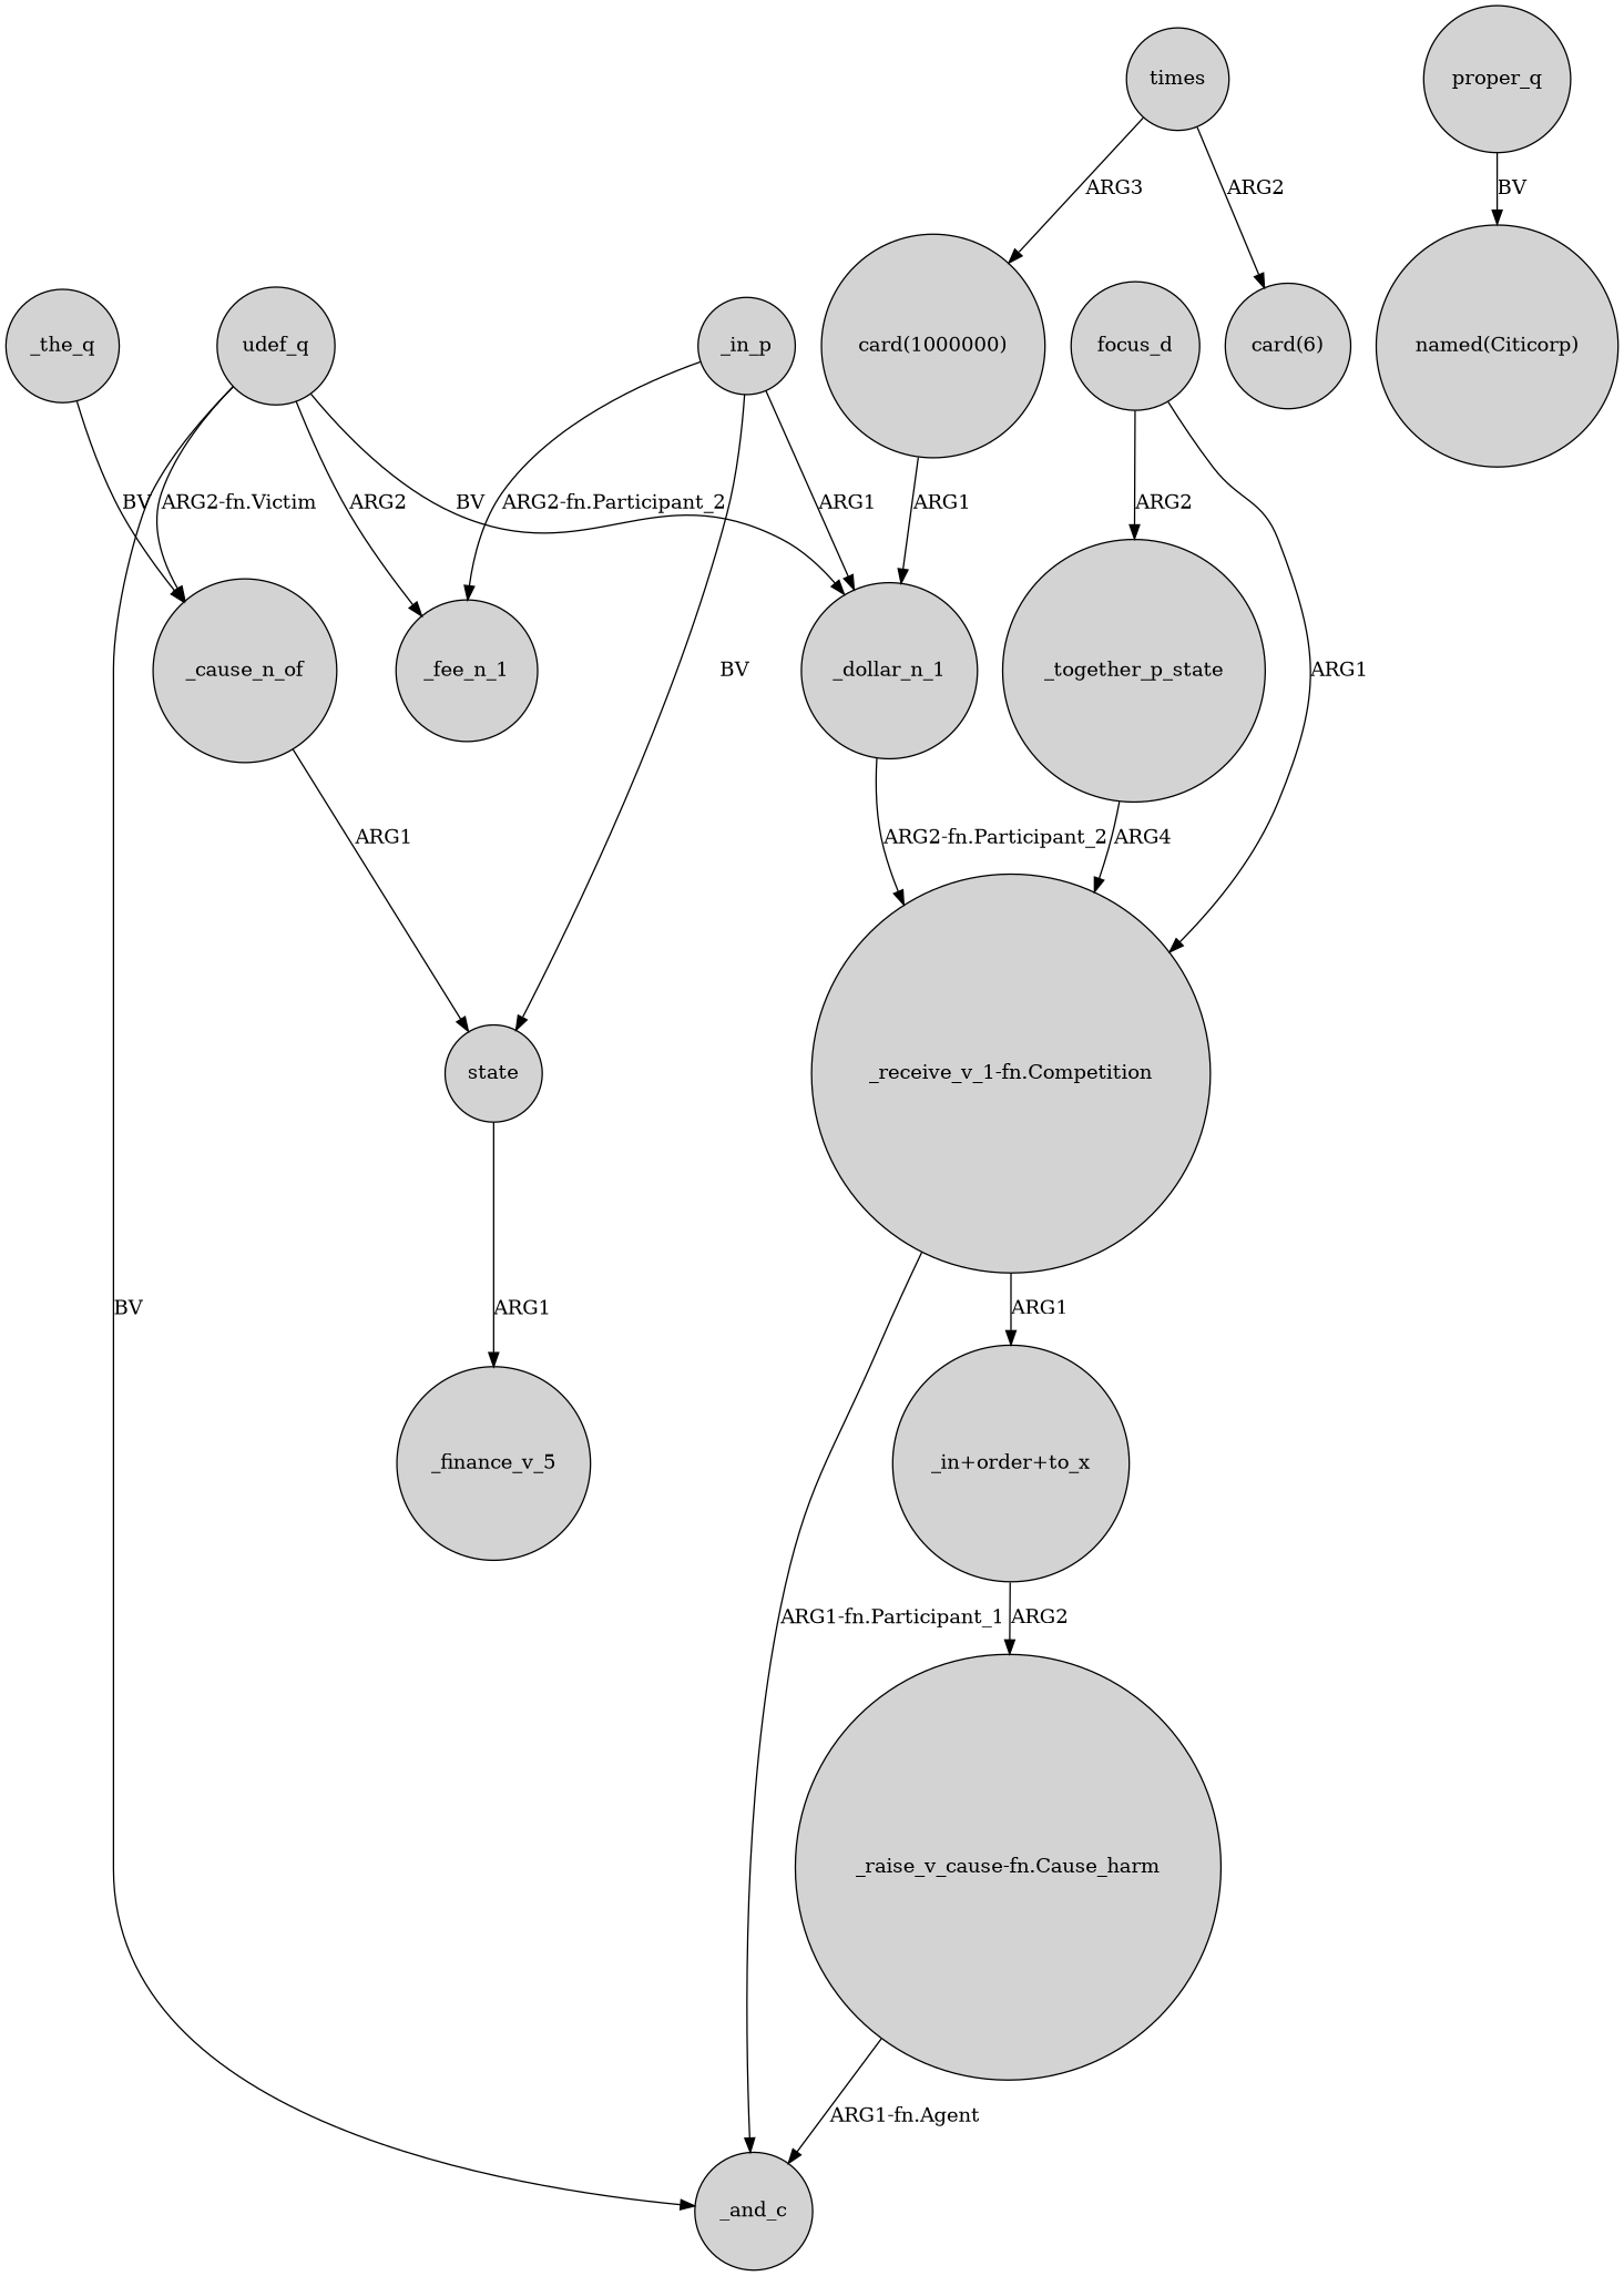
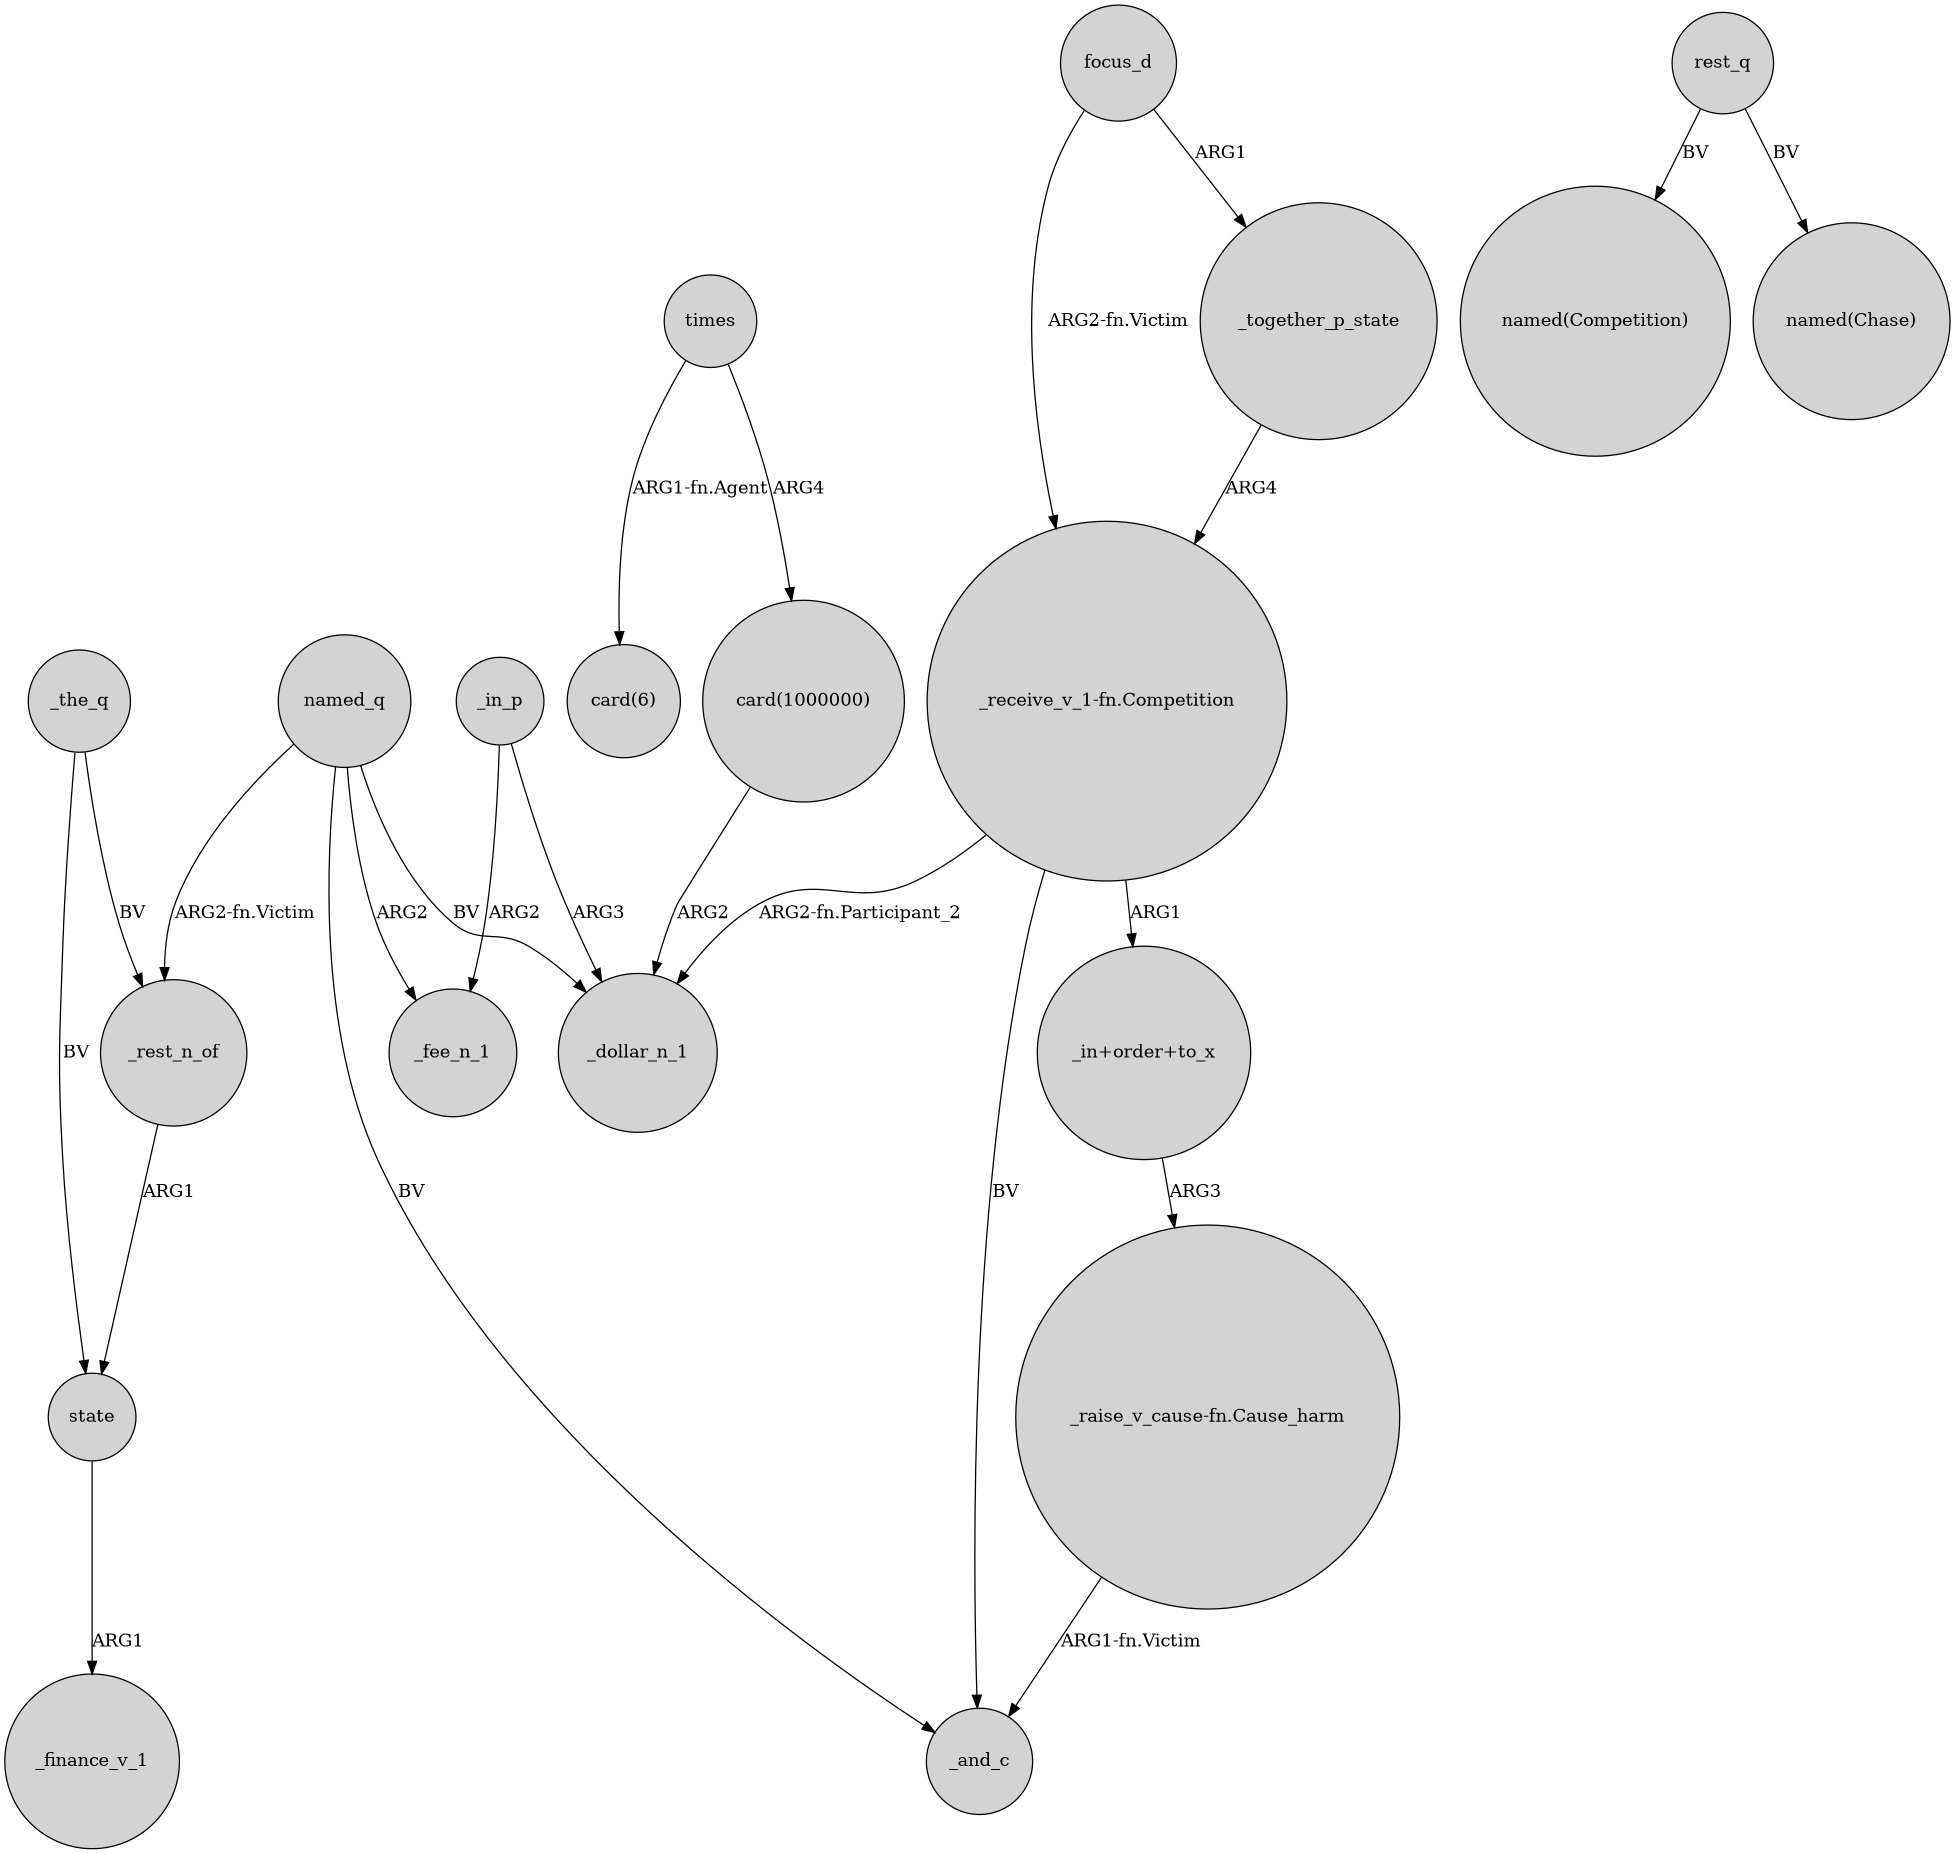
  digraph {
    node [shape=circle style=filled]
    n1 [label=state]
    _the_q
-   _rest_n_of [label=_cause_n_of]
-   _finance_v_1 [label=_finance_v_5]
-   udef_q
+   _rest_n_of
+   _finance_v_1
+   udef_q [label=named_q]
    _fee_n_1
    _dollar_n_1
    _and_c
    "_receive_v_1-fn.Competition"
    "_in+order+to_x"
    times
    "card(1000000)"
    n13 [label="card(6)"]
    _in_p
    "_raise_v_cause-fn.Cause_harm"
    focus_d
    _together_p_state
-   proper_q
-   "named(Citicorp)"
+   proper_q [label=rest_q]
+   "named(Citicorp)" [label="named(Competition)"]
+   "named(Chase)"
    n1 -> _finance_v_1 [label=ARG1]
-   _in_p -> n1 [label=BV]
+   _the_q -> n1 [label=BV]
    _the_q -> _rest_n_of [label=BV]
    _rest_n_of -> n1 [label=ARG1]
    udef_q -> _rest_n_of [label="ARG2-fn.Victim"]
    udef_q -> _fee_n_1 [label=ARG2]
    udef_q -> _dollar_n_1 [label=BV]
    udef_q -> _and_c [label=BV]
-   _dollar_n_1 -> "_receive_v_1-fn.Competition" [label="ARG2-fn.Participant_2"]
-   "_receive_v_1-fn.Competition" -> _and_c [label="ARG1-fn.Participant_1"]
+   "_receive_v_1-fn.Competition" -> _dollar_n_1 [label="ARG2-fn.Participant_2"]
+   "_receive_v_1-fn.Competition" -> _and_c [label=BV]
    "_receive_v_1-fn.Competition" -> "_in+order+to_x" [label=ARG1]
-   "_in+order+to_x" -> "_raise_v_cause-fn.Cause_harm" [label=ARG2]
-   times -> "card(1000000)" [label=ARG3]
-   times -> n13 [label=ARG2]
-   "card(1000000)" -> _dollar_n_1 [label=ARG1]
-   _in_p -> _fee_n_1 [label="ARG2-fn.Participant_2"]
-   _in_p -> _dollar_n_1 [label=ARG1]
-   "_raise_v_cause-fn.Cause_harm" -> _and_c [label="ARG1-fn.Agent"]
-   focus_d -> "_receive_v_1-fn.Competition" [label=ARG1]
-   focus_d -> _together_p_state [label=ARG2]
+   "_in+order+to_x" -> "_raise_v_cause-fn.Cause_harm" [label=ARG3]
+   times -> "card(1000000)" [label=ARG4]
+   times -> n13 [label="ARG1-fn.Agent"]
+   "card(1000000)" -> _dollar_n_1 [label=ARG2]
+   _in_p -> _fee_n_1 [label=ARG2]
+   _in_p -> _dollar_n_1 [label=ARG3]
+   "_raise_v_cause-fn.Cause_harm" -> _and_c [label="ARG1-fn.Victim"]
+   focus_d -> "_receive_v_1-fn.Competition" [label="ARG2-fn.Victim"]
+   focus_d -> _together_p_state [label=ARG1]
    _together_p_state -> "_receive_v_1-fn.Competition" [label=ARG4]
    proper_q -> "named(Citicorp)" [label=BV]
+   proper_q -> "named(Chase)" [label=BV]
  }
